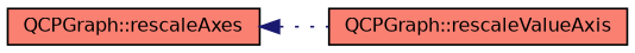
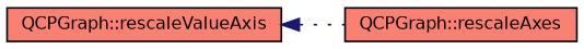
  digraph {
    rankdir=LR
    node [color=black fillcolor=salmon fontname=Helvetica fontsize=10 shape=record style=filled]
    n1 [fontcolor=black height=0.2 label="QCPGraph::rescaleValueAxis" width=0.4]
    n2 [height=0.2 label="QCPGraph::rescaleAxes" width=0.4]
-   n2 -> n1 [color=midnightblue dir=back fontname=Helvetica fontsize=10 labelfontname=Helvetica labelfontsize=10 style=dotted]
+   n1 -> n2 [color=midnightblue dir=back fontname=Helvetica fontsize=10 labelfontname=Helvetica labelfontsize=10 style=dotted]
  }
